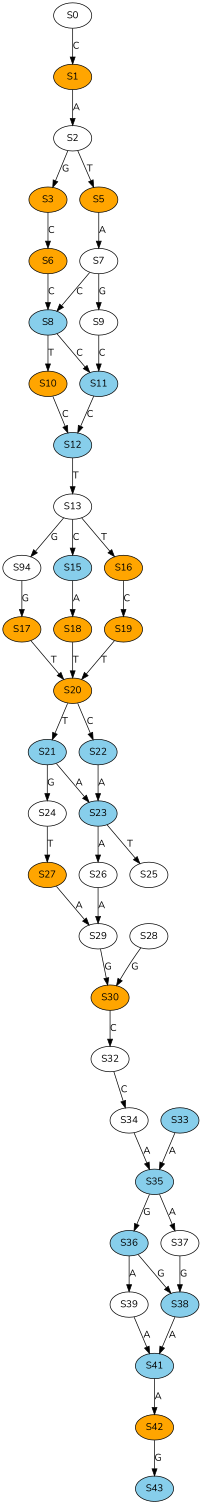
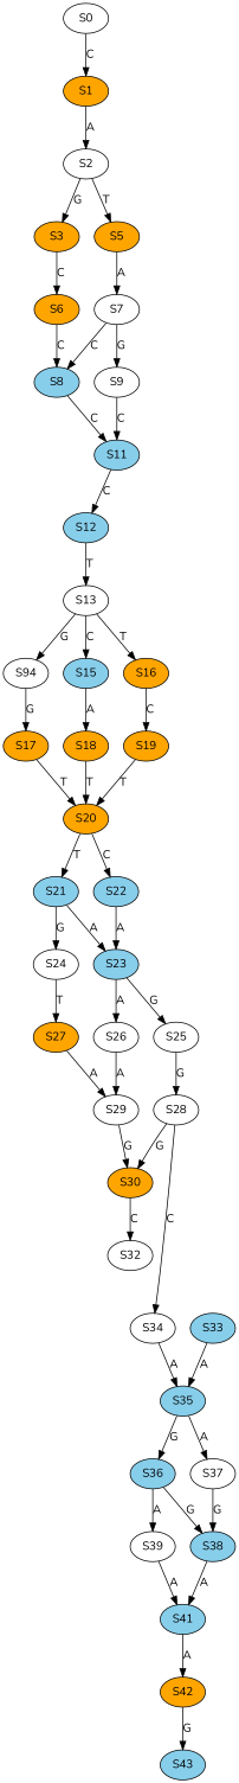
  strict digraph {
    fontname=Nunito
    node [fillcolor=white fontname=Nunito style=filled]
    edge [fontname=Nunito]
    S0
    S1 [fillcolor=orange]
    S2
    S3 [fillcolor=orange]
    S5 [fillcolor=orange]
    S6 [fillcolor=orange]
    S7
    S8 [fillcolor=skyblue]
    S9
-   S10 [fillcolor=orange]
    S11 [fillcolor=skyblue]
    S12 [fillcolor=skyblue]
    S13
    n14 [label=S94]
    S15 [fillcolor=skyblue]
    S16 [fillcolor=orange]
    S17 [fillcolor=orange]
    S18 [fillcolor=orange]
    S19 [fillcolor=orange]
    S20 [fillcolor=orange]
    S21 [fillcolor=skyblue]
    S22 [fillcolor=skyblue]
    S23 [fillcolor=skyblue]
    S24
    S25
    S26
    S27 [fillcolor=orange]
    S28
    S29
    S30 [fillcolor=orange]
    S32
    S34
    S33 [fillcolor=skyblue]
    S35 [fillcolor=skyblue]
    S36 [fillcolor=skyblue]
    S37
    S38 [fillcolor=skyblue]
    S39
    S41 [fillcolor=skyblue]
    S42 [fillcolor=orange]
    S43 [fillcolor=skyblue]
    S0 -> S1 [label=C]
    S1 -> S2 [label=A]
    S2 -> S3 [label=G]
    S2 -> S5 [label=T]
    S3 -> S6 [label=C]
    S5 -> S7 [label=A]
    S6 -> S8 [label=C]
    S7 -> S8 [label=C]
    S7 -> S9 [label=G]
-   S8 -> S10 [label=T]
    S8 -> S11 [label=C]
    S9 -> S11 [label=C]
-   S10 -> S12 [label=C]
    S11 -> S12 [label=C]
    S12 -> S13 [label=T]
    S13 -> n14 [label=G]
    S13 -> S15 [label=C]
    S13 -> S16 [label=T]
    n14 -> S17 [label=G]
    S15 -> S18 [label=A]
    S16 -> S19 [label=C]
    S17 -> S20 [label=T]
    S18 -> S20 [label=T]
    S19 -> S20 [label=T]
    S20 -> S21 [label=T]
    S20 -> S22 [label=C]
    S21 -> S23 [label=A]
    S21 -> S24 [label=G]
    S22 -> S23 [label=A]
-   S23 -> S25 [label=T]
+   S23 -> S25 [label=G]
    S23 -> S26 [label=A]
    S24 -> S27 [label=T]
+   S25 -> S28 [label=G]
    S26 -> S29 [label=A]
    S27 -> S29 [label=A]
    S28 -> S30 [label=G]
    S29 -> S30 [label=G]
    S30 -> S32 [label=C]
-   S32 -> S34 [label=C]
+   S28 -> S34 [label=C]
    S34 -> S35 [label=A]
    S33 -> S35 [label=A]
    S35 -> S36 [label=G]
    S35 -> S37 [label=A]
    S36 -> S38 [label=G]
    S36 -> S39 [label=A]
    S37 -> S38 [label=G]
    S38 -> S41 [label=A]
    S39 -> S41 [label=A]
    S41 -> S42 [label=A]
    S42 -> S43 [label=G]
  }
